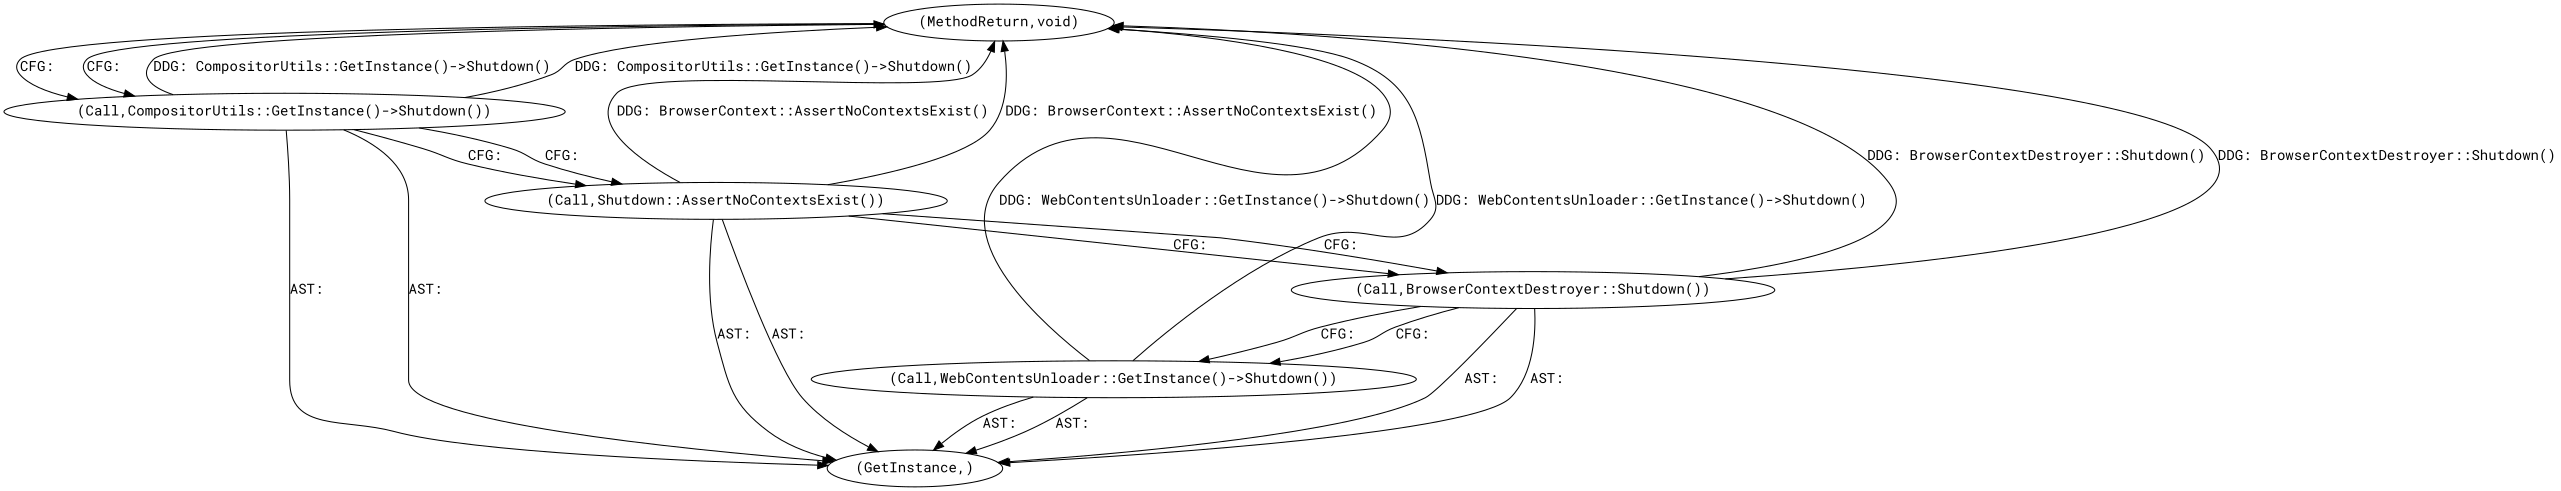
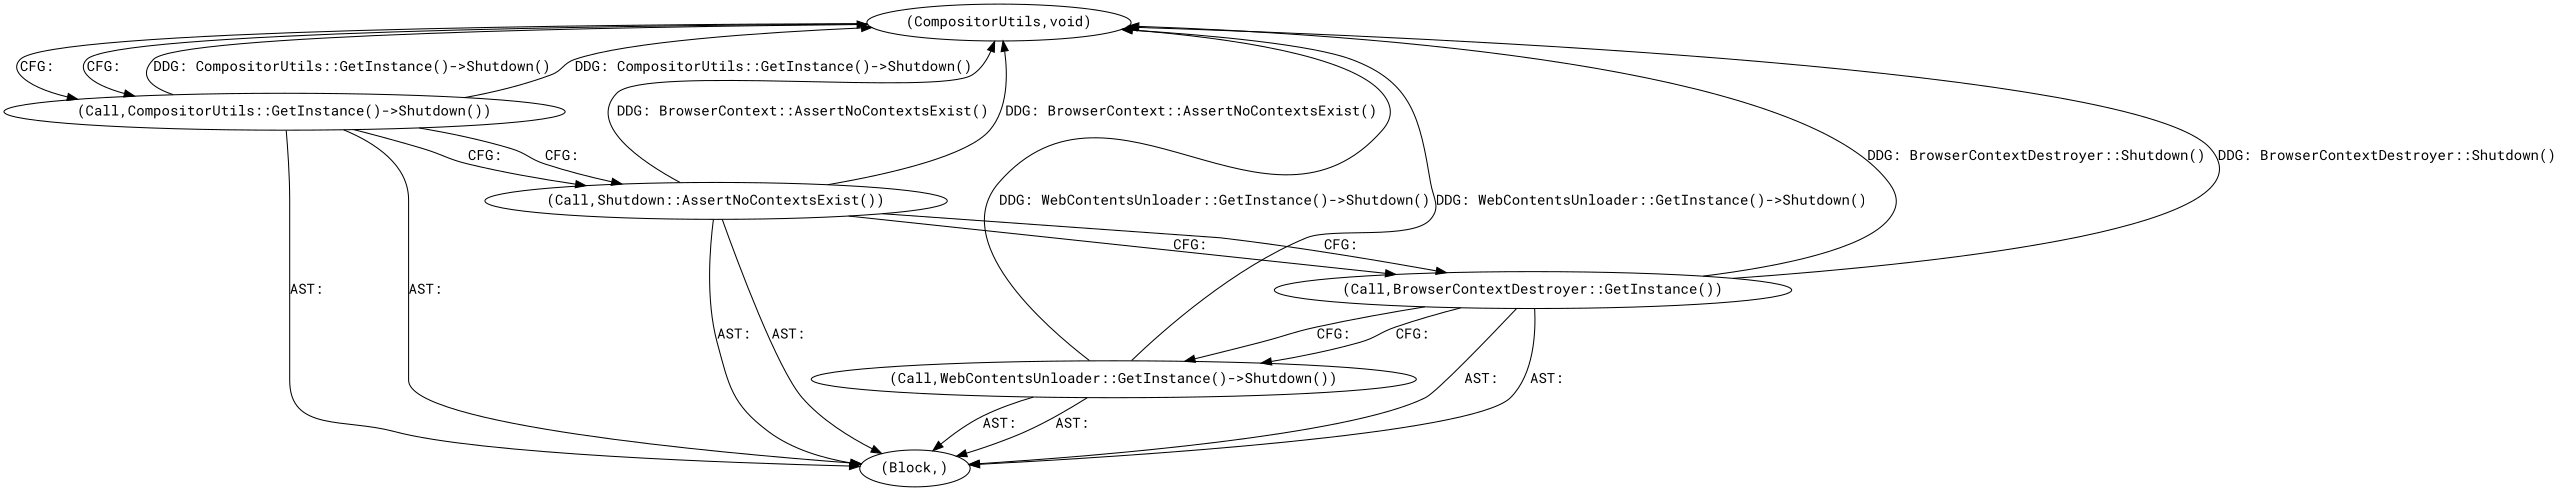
  digraph {
    fontname="Roboto Mono"
    node [fontname="Roboto Mono"]
    edge [fontname="Roboto Mono"]
-   n1 [label="(MethodReturn,void)"]
+   n1 [label="(CompositorUtils,void)"]
    n2 [label="(Call,CompositorUtils::GetInstance()->Shutdown())"]
-   n3 [label="(GetInstance,)"]
+   n3 [label="(Block,)"]
    n4 [label="(Call,Shutdown::AssertNoContextsExist())"]
    n5 [label="(Call,WebContentsUnloader::GetInstance()->Shutdown())"]
-   n6 [label="(Call,BrowserContextDestroyer::Shutdown())"]
+   n6 [label="(Call,BrowserContextDestroyer::GetInstance())"]
    n1 -> n2 [label="CFG: "]
    n1 -> n2 [label="CFG: "]
    n2 -> n1 [label="DDG: CompositorUtils::GetInstance()->Shutdown()"]
    n2 -> n1 [label="DDG: CompositorUtils::GetInstance()->Shutdown()"]
    n2 -> n3 [label="AST: "]
    n2 -> n3 [label="AST: "]
    n2 -> n4 [label="CFG: "]
    n2 -> n4 [label="CFG: "]
    n4 -> n1 [label="DDG: BrowserContext::AssertNoContextsExist()"]
    n4 -> n1 [label="DDG: BrowserContext::AssertNoContextsExist()"]
    n4 -> n3 [label="AST: "]
    n4 -> n3 [label="AST: "]
    n4 -> n6 [label="CFG: "]
    n4 -> n6 [label="CFG: "]
    n5 -> n1 [label="DDG: WebContentsUnloader::GetInstance()->Shutdown()"]
    n5 -> n1 [label="DDG: WebContentsUnloader::GetInstance()->Shutdown()"]
    n5 -> n3 [label="AST: "]
    n5 -> n3 [label="AST: "]
    n6 -> n1 [label="DDG: BrowserContextDestroyer::Shutdown()"]
    n6 -> n1 [label="DDG: BrowserContextDestroyer::Shutdown()"]
    n6 -> n3 [label="AST: "]
    n6 -> n3 [label="AST: "]
    n6 -> n5 [label="CFG: "]
    n6 -> n5 [label="CFG: "]
  }
